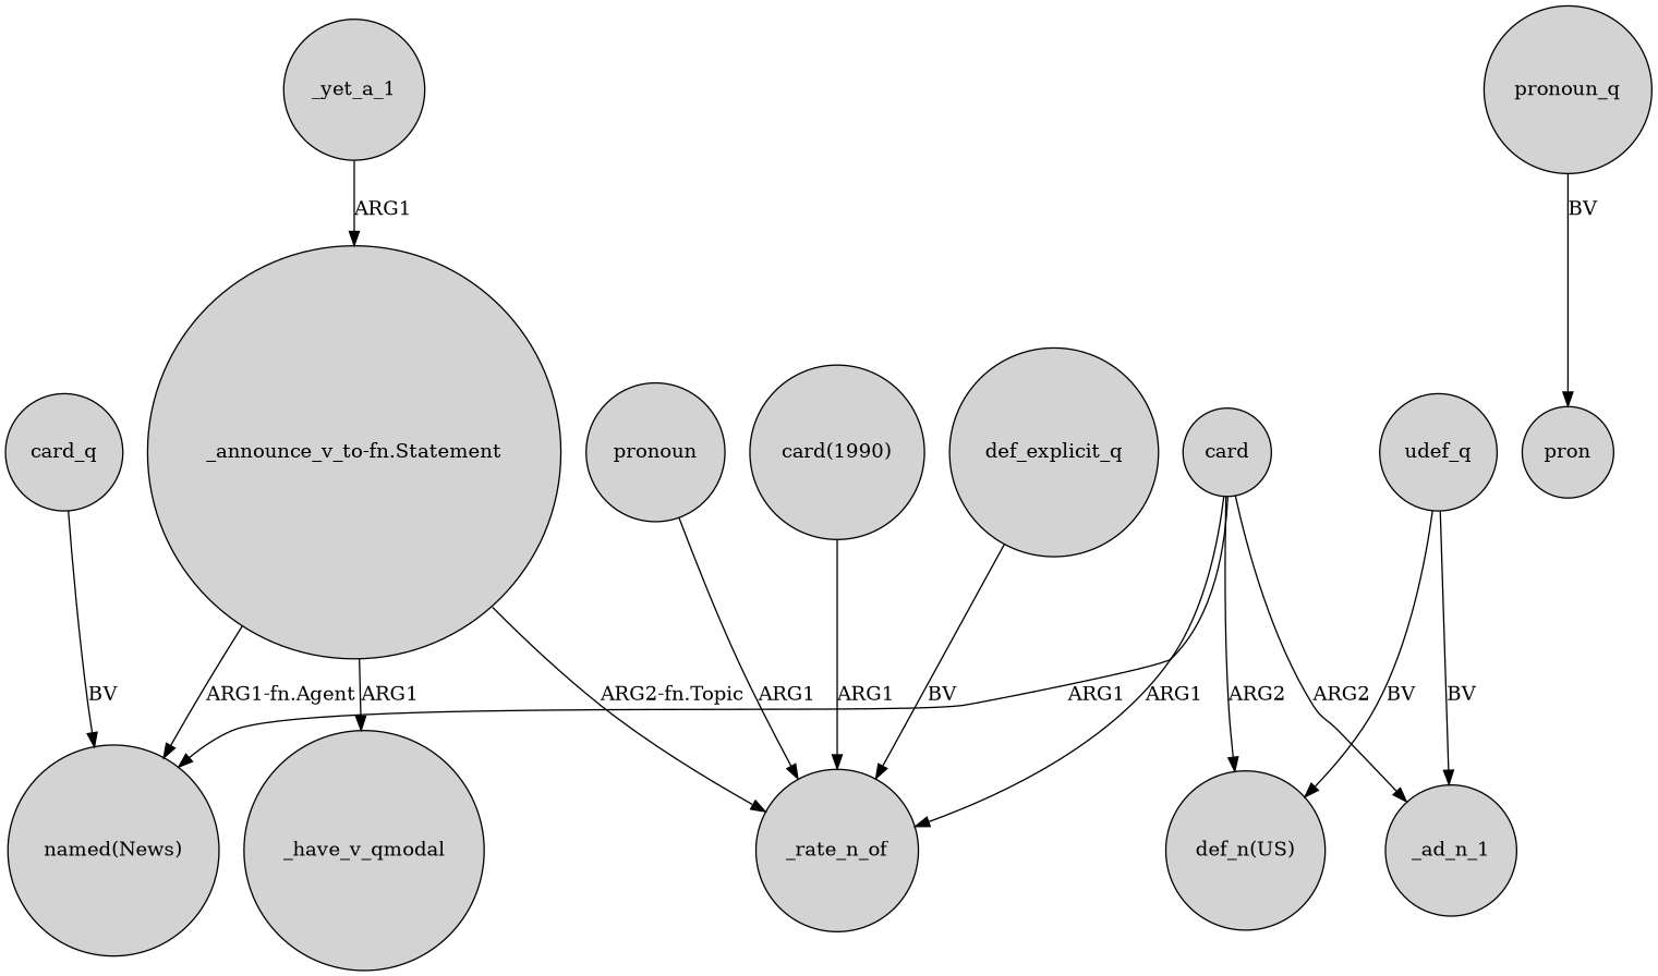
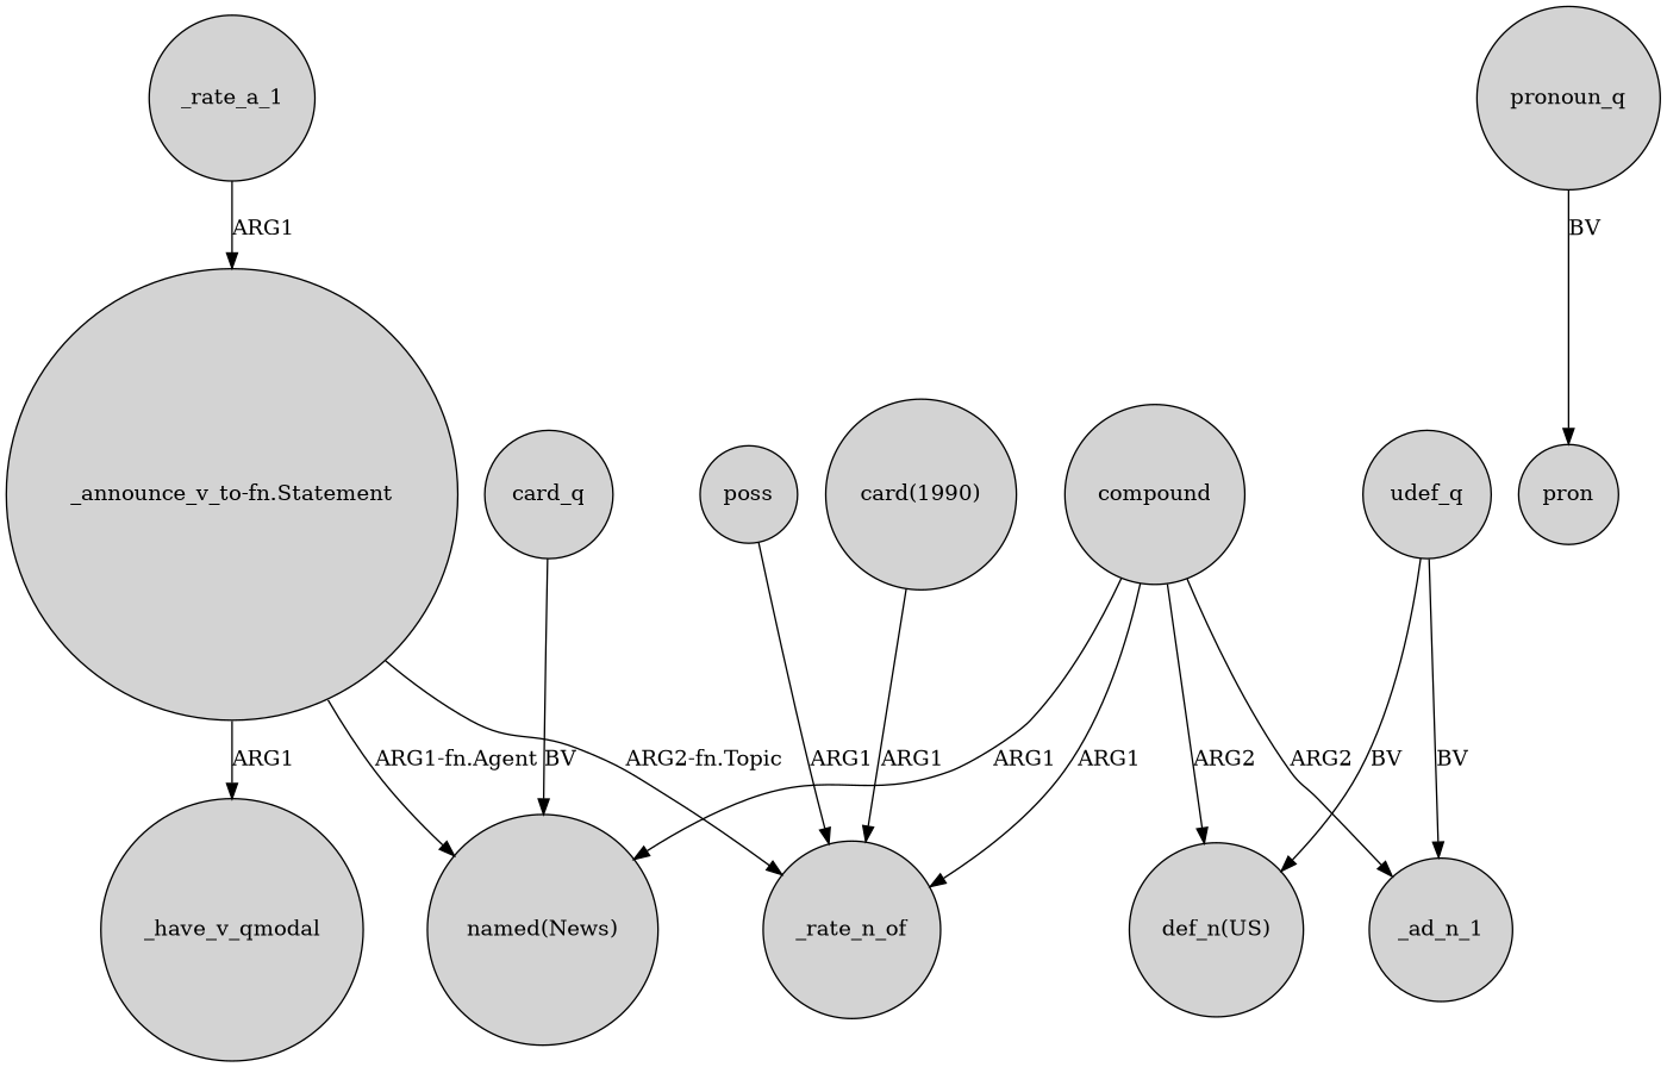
  digraph {
    node [shape=circle style=filled]
-   compound [label=card]
+   compound
    "named(News)"
    _rate_n_of
    n4 [label="def_n(US)"]
    _ad_n_1
-   poss [label=pronoun]
+   poss
    "_announce_v_to-fn.Statement"
    _have_v_qmodal
    udef_q
    "card(1990)"
-   _yet_a_1
-   def_explicit_q
+   _yet_a_1 [label=_rate_a_1]
    n13 [label=card_q]
    pronoun_q
    pron
    compound -> "named(News)" [label=ARG1]
    compound -> _rate_n_of [label=ARG1]
    compound -> n4 [label=ARG2]
    compound -> _ad_n_1 [label=ARG2]
    poss -> _rate_n_of [label=ARG1]
    "_announce_v_to-fn.Statement" -> "named(News)" [label="ARG1-fn.Agent"]
    "_announce_v_to-fn.Statement" -> _rate_n_of [label="ARG2-fn.Topic"]
    "_announce_v_to-fn.Statement" -> _have_v_qmodal [label=ARG1]
    udef_q -> n4 [label=BV]
    udef_q -> _ad_n_1 [label=BV]
    "card(1990)" -> _rate_n_of [label=ARG1]
    _yet_a_1 -> "_announce_v_to-fn.Statement" [label=ARG1]
-   def_explicit_q -> _rate_n_of [label=BV]
    n13 -> "named(News)" [label=BV]
    pronoun_q -> pron [label=BV]
  }
